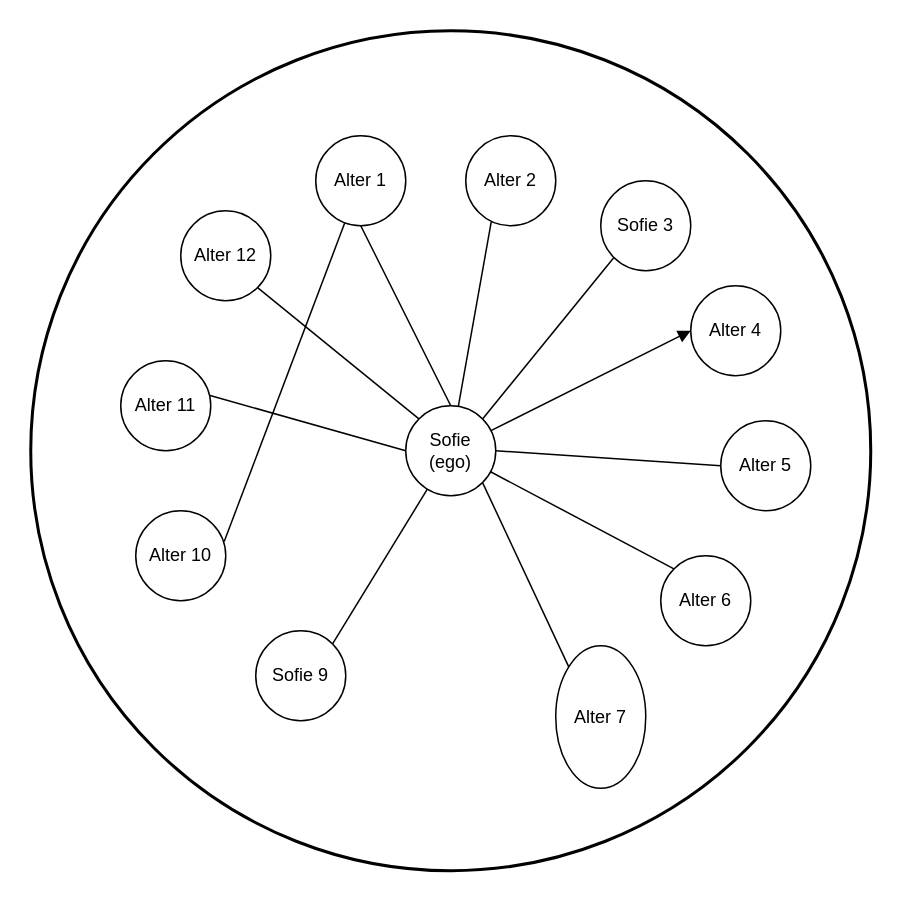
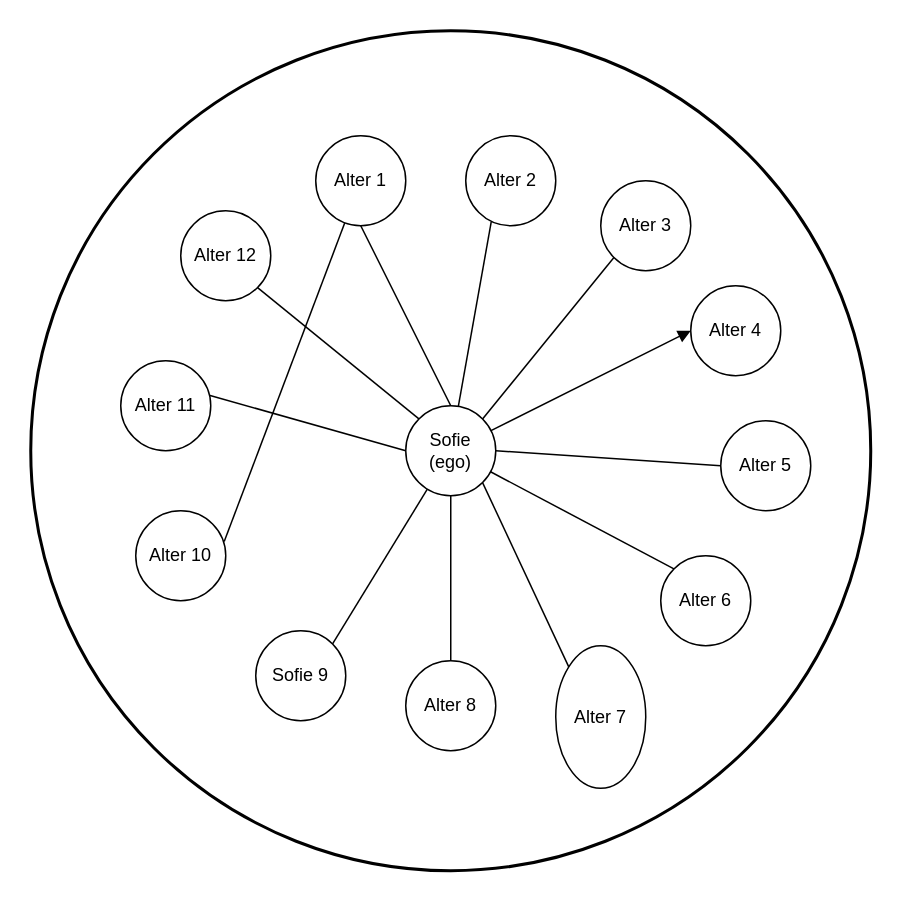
  <mxCell id="0" />
  <mxCell id="1" parent="0" />
  <mxCell id="2" value="Sofie&lt;br&gt;(ego)" style="ellipse;whiteSpace=wrap;html=1;aspect=fixed;fillColor=none;" parent="1" vertex="1"><mxGeometry x="270" y="270" width="60" height="60" as="geometry" /></mxCell>
  <mxCell id="3" value="Alter 1" style="ellipse;whiteSpace=wrap;html=1;aspect=fixed;fillColor=none;" parent="1" vertex="1"><mxGeometry x="210" y="90" width="60" height="60" as="geometry" /></mxCell>
  <mxCell id="4" value="Alter 12" style="ellipse;whiteSpace=wrap;html=1;aspect=fixed;fillColor=none;" parent="1" vertex="1"><mxGeometry x="120" y="140" width="60" height="60" as="geometry" /></mxCell>
  <mxCell id="5" value="Alter 11" style="ellipse;whiteSpace=wrap;html=1;aspect=fixed;fillColor=none;" parent="1" vertex="1"><mxGeometry x="80" y="240" width="60" height="60" as="geometry" /></mxCell>
  <mxCell id="6" value="Sofie 9" style="ellipse;whiteSpace=wrap;html=1;aspect=fixed;fillColor=none;" parent="1" vertex="1"><mxGeometry x="170" y="420" width="60" height="60" as="geometry" /></mxCell>
  <mxCell id="7" value="Alter 7" style="ellipse;whiteSpace=wrap;html=1;aspect=fixed;fillColor=none;" parent="1" vertex="1"><mxGeometry x="370" y="430" width="60" height="95" as="geometry" /></mxCell>
  <mxCell id="8" value="Alter 5" style="ellipse;whiteSpace=wrap;html=1;aspect=fixed;fillColor=none;" parent="1" vertex="1"><mxGeometry x="480" y="280" width="60" height="60" as="geometry" /></mxCell>
- <mxCell id="9" value="Sofie 3" style="ellipse;whiteSpace=wrap;html=1;aspect=fixed;fillColor=none;" parent="1" vertex="1"><mxGeometry x="400" y="120" width="60" height="60" as="geometry" /></mxCell>
+ <mxCell id="9" value="Alter 3" style="ellipse;whiteSpace=wrap;html=1;aspect=fixed;fillColor=none;" parent="1" vertex="1"><mxGeometry x="400" y="120" width="60" height="60" as="geometry" /></mxCell>
  <mxCell id="10" value="" style="endArrow=none;html=1;rounded=0;exitX=0.983;exitY=0.383;exitDx=0;exitDy=0;exitPerimeter=0;entryX=0;entryY=0.5;entryDx=0;entryDy=0;" parent="1" source="5" target="2" edge="1"><mxGeometry width="50" height="50" relative="1" as="geometry"><mxPoint x="170" y="330" as="sourcePoint" /><mxPoint x="250" y="310" as="targetPoint" /></mxGeometry></mxCell>
  <mxCell id="11" value="" style="endArrow=none;html=1;rounded=0;exitX=1;exitY=1;exitDx=0;exitDy=0;entryX=0;entryY=0;entryDx=0;entryDy=0;" parent="1" source="2" target="7" edge="1"><mxGeometry width="50" height="50" relative="1" as="geometry"><mxPoint x="310" y="382.98" as="sourcePoint" /><mxPoint x="441.02" y="360" as="targetPoint" /></mxGeometry></mxCell>
  <mxCell id="12" value="" style="endArrow=none;html=1;rounded=0;exitX=0.5;exitY=1;exitDx=0;exitDy=0;entryX=0.5;entryY=0;entryDx=0;entryDy=0;" parent="1" source="3" target="2" edge="1"><mxGeometry width="50" height="50" relative="1" as="geometry"><mxPoint x="232" y="230" as="sourcePoint" /><mxPoint x="363.02" y="207.02" as="targetPoint" /></mxGeometry></mxCell>
  <mxCell id="13" value="" style="endArrow=none;html=1;rounded=0;exitX=1;exitY=0.5;exitDx=0;exitDy=0;entryX=0;entryY=0.5;entryDx=0;entryDy=0;" parent="1" source="2" target="8" edge="1"><mxGeometry width="50" height="50" relative="1" as="geometry"><mxPoint x="318.98" y="330" as="sourcePoint" /><mxPoint x="450" y="307.02" as="targetPoint" /></mxGeometry></mxCell>
  <mxCell id="14" value="" style="endArrow=none;html=1;rounded=0;exitX=1;exitY=0;exitDx=0;exitDy=0;entryX=0;entryY=1;entryDx=0;entryDy=0;" parent="1" source="2" target="9" edge="1"><mxGeometry width="50" height="50" relative="1" as="geometry"><mxPoint x="290" y="222.98" as="sourcePoint" /><mxPoint x="420" y="200" as="targetPoint" /></mxGeometry></mxCell>
  <mxCell id="15" value="" style="endArrow=none;html=1;rounded=0;entryX=0;entryY=0;entryDx=0;entryDy=0;exitX=1;exitY=1;exitDx=0;exitDy=0;" parent="1" source="4" target="2" edge="1"><mxGeometry width="50" height="50" relative="1" as="geometry"><mxPoint x="150" y="210" as="sourcePoint" /><mxPoint x="291.02" y="220" as="targetPoint" /></mxGeometry></mxCell>
  <mxCell id="16" value="" style="endArrow=none;html=1;rounded=0;exitX=1;exitY=0;exitDx=0;exitDy=0;" parent="1" source="6" target="2" edge="1"><mxGeometry width="50" height="50" relative="1" as="geometry"><mxPoint x="240" y="430" as="sourcePoint" /><mxPoint x="290" y="330" as="targetPoint" /></mxGeometry></mxCell>
  <mxCell id="17" value="Alter 2" style="ellipse;whiteSpace=wrap;html=1;aspect=fixed;fillColor=none;" parent="1" vertex="1"><mxGeometry x="310" y="90" width="60" height="60" as="geometry" /></mxCell>
  <mxCell id="18" value="Alter 10" style="ellipse;whiteSpace=wrap;html=1;aspect=fixed;fillColor=none;" parent="1" vertex="1"><mxGeometry x="90" y="340" width="60" height="60" as="geometry" /></mxCell>
+ <mxCell id="19" value="Alter 8" style="ellipse;whiteSpace=wrap;html=1;aspect=fixed;fillColor=none;" parent="1" vertex="1"><mxGeometry x="270" y="440" width="60" height="60" as="geometry" /></mxCell>
  <mxCell id="20" value="Alter 6" style="ellipse;whiteSpace=wrap;html=1;aspect=fixed;fillColor=none;" parent="1" vertex="1"><mxGeometry x="440" y="370" width="60" height="60" as="geometry" /></mxCell>
  <mxCell id="21" value="Alter 4" style="ellipse;whiteSpace=wrap;html=1;aspect=fixed;fillColor=none;" parent="1" vertex="1"><mxGeometry x="460" y="190" width="60" height="60" as="geometry" /></mxCell>
  <mxCell id="22" value="" style="endArrow=none;html=1;rounded=0;exitX=0.983;exitY=0.342;exitDx=0;exitDy=0;exitPerimeter=0;" parent="1" source="18" target="3" edge="1"><mxGeometry width="50" height="50" relative="1" as="geometry"><mxPoint x="190.003" y="399.997" as="sourcePoint" /><mxPoint x="238.79" y="301.21" as="targetPoint" /></mxGeometry></mxCell>
  <mxCell id="23" value="" style="endArrow=none;html=1;rounded=0;entryX=0;entryY=0;entryDx=0;entryDy=0;" parent="1" source="2" target="20" edge="1"><mxGeometry width="50" height="50" relative="1" as="geometry"><mxPoint x="330" y="310" as="sourcePoint" /><mxPoint x="381.577" y="399.997" as="targetPoint" /></mxGeometry></mxCell>
+ <mxCell id="24" value="" style="endArrow=none;html=1;rounded=0;entryX=0.5;entryY=0;entryDx=0;entryDy=0;" parent="1" source="2" target="19" edge="1"><mxGeometry width="50" height="50" relative="1" as="geometry"><mxPoint x="312.003" y="330.003" as="sourcePoint" /><mxPoint x="363.577" y="417.577" as="targetPoint" /></mxGeometry></mxCell>
  <mxCell id="25" value="" style="endArrow=block;html=1;rounded=0;entryX=0;entryY=0.5;entryDx=0;entryDy=0;" parent="1" source="2" target="21" edge="1"><mxGeometry width="50" height="50" relative="1" as="geometry"><mxPoint x="331.213" y="288.787" as="sourcePoint" /><mxPoint x="428.787" y="211.213" as="targetPoint" /></mxGeometry></mxCell>
  <mxCell id="26" value="" style="endArrow=none;html=1;rounded=0;exitX=0.283;exitY=0.958;exitDx=0;exitDy=0;exitPerimeter=0;" parent="1" source="17" target="2" edge="1"><mxGeometry width="50" height="50" relative="1" as="geometry"><mxPoint x="350" y="180" as="sourcePoint" /><mxPoint x="383.5" y="270" as="targetPoint" /></mxGeometry></mxCell>
  <mxCell id="27" value="" style="ellipse;whiteSpace=wrap;html=1;aspect=fixed;fillColor=none;strokeWidth=2;" parent="1" vertex="1"><mxGeometry x="20" y="20" width="560" height="560" as="geometry" /></mxCell>
